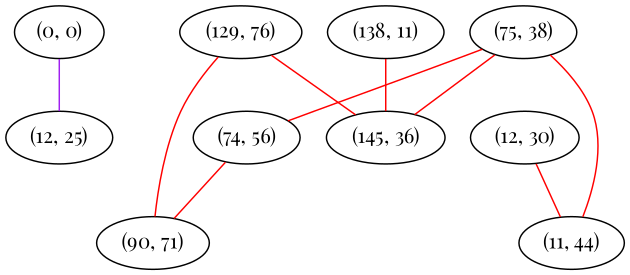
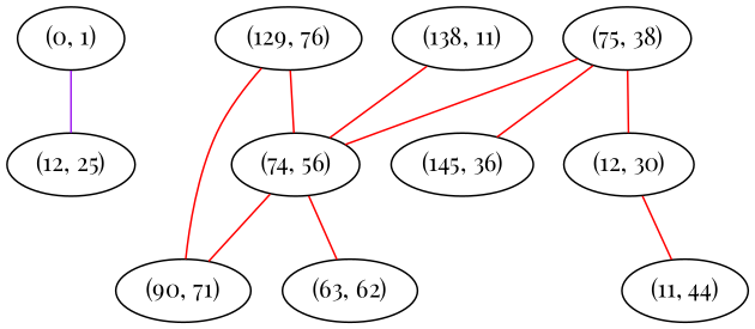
  graph {
    fontname="Playfair Display"
    node [fontname="Playfair Display"]
    edge [color=red fontname="Playfair Display" weight=1]
-   "(0, 0)"
+   "(0, 0)" [label="(0, 1)"]
    "(12, 25)"
    "(138, 11)"
    "(145, 36)"
    "(129, 76)"
    "(90, 71)"
    "(12, 30)"
    "(11, 44)"
    n9 [label="(75, 38)"]
    "(74, 56)"
+   "(63, 62)"
    "(0, 0)" -- "(12, 25)" [color=purple weight=4]
-   "(138, 11)" -- "(145, 36)"
-   "(129, 76)" -- "(145, 36)"
+   "(138, 11)" -- "(74, 56)"
+   "(129, 76)" -- "(74, 56)"
    "(129, 76)" -- "(90, 71)"
    "(12, 30)" -- "(11, 44)"
    n9 -- "(145, 36)"
-   n9 -- "(11, 44)"
+   n9 -- "(12, 30)"
    n9 -- "(74, 56)"
    "(74, 56)" -- "(90, 71)"
+   "(74, 56)" -- "(63, 62)"
  }
